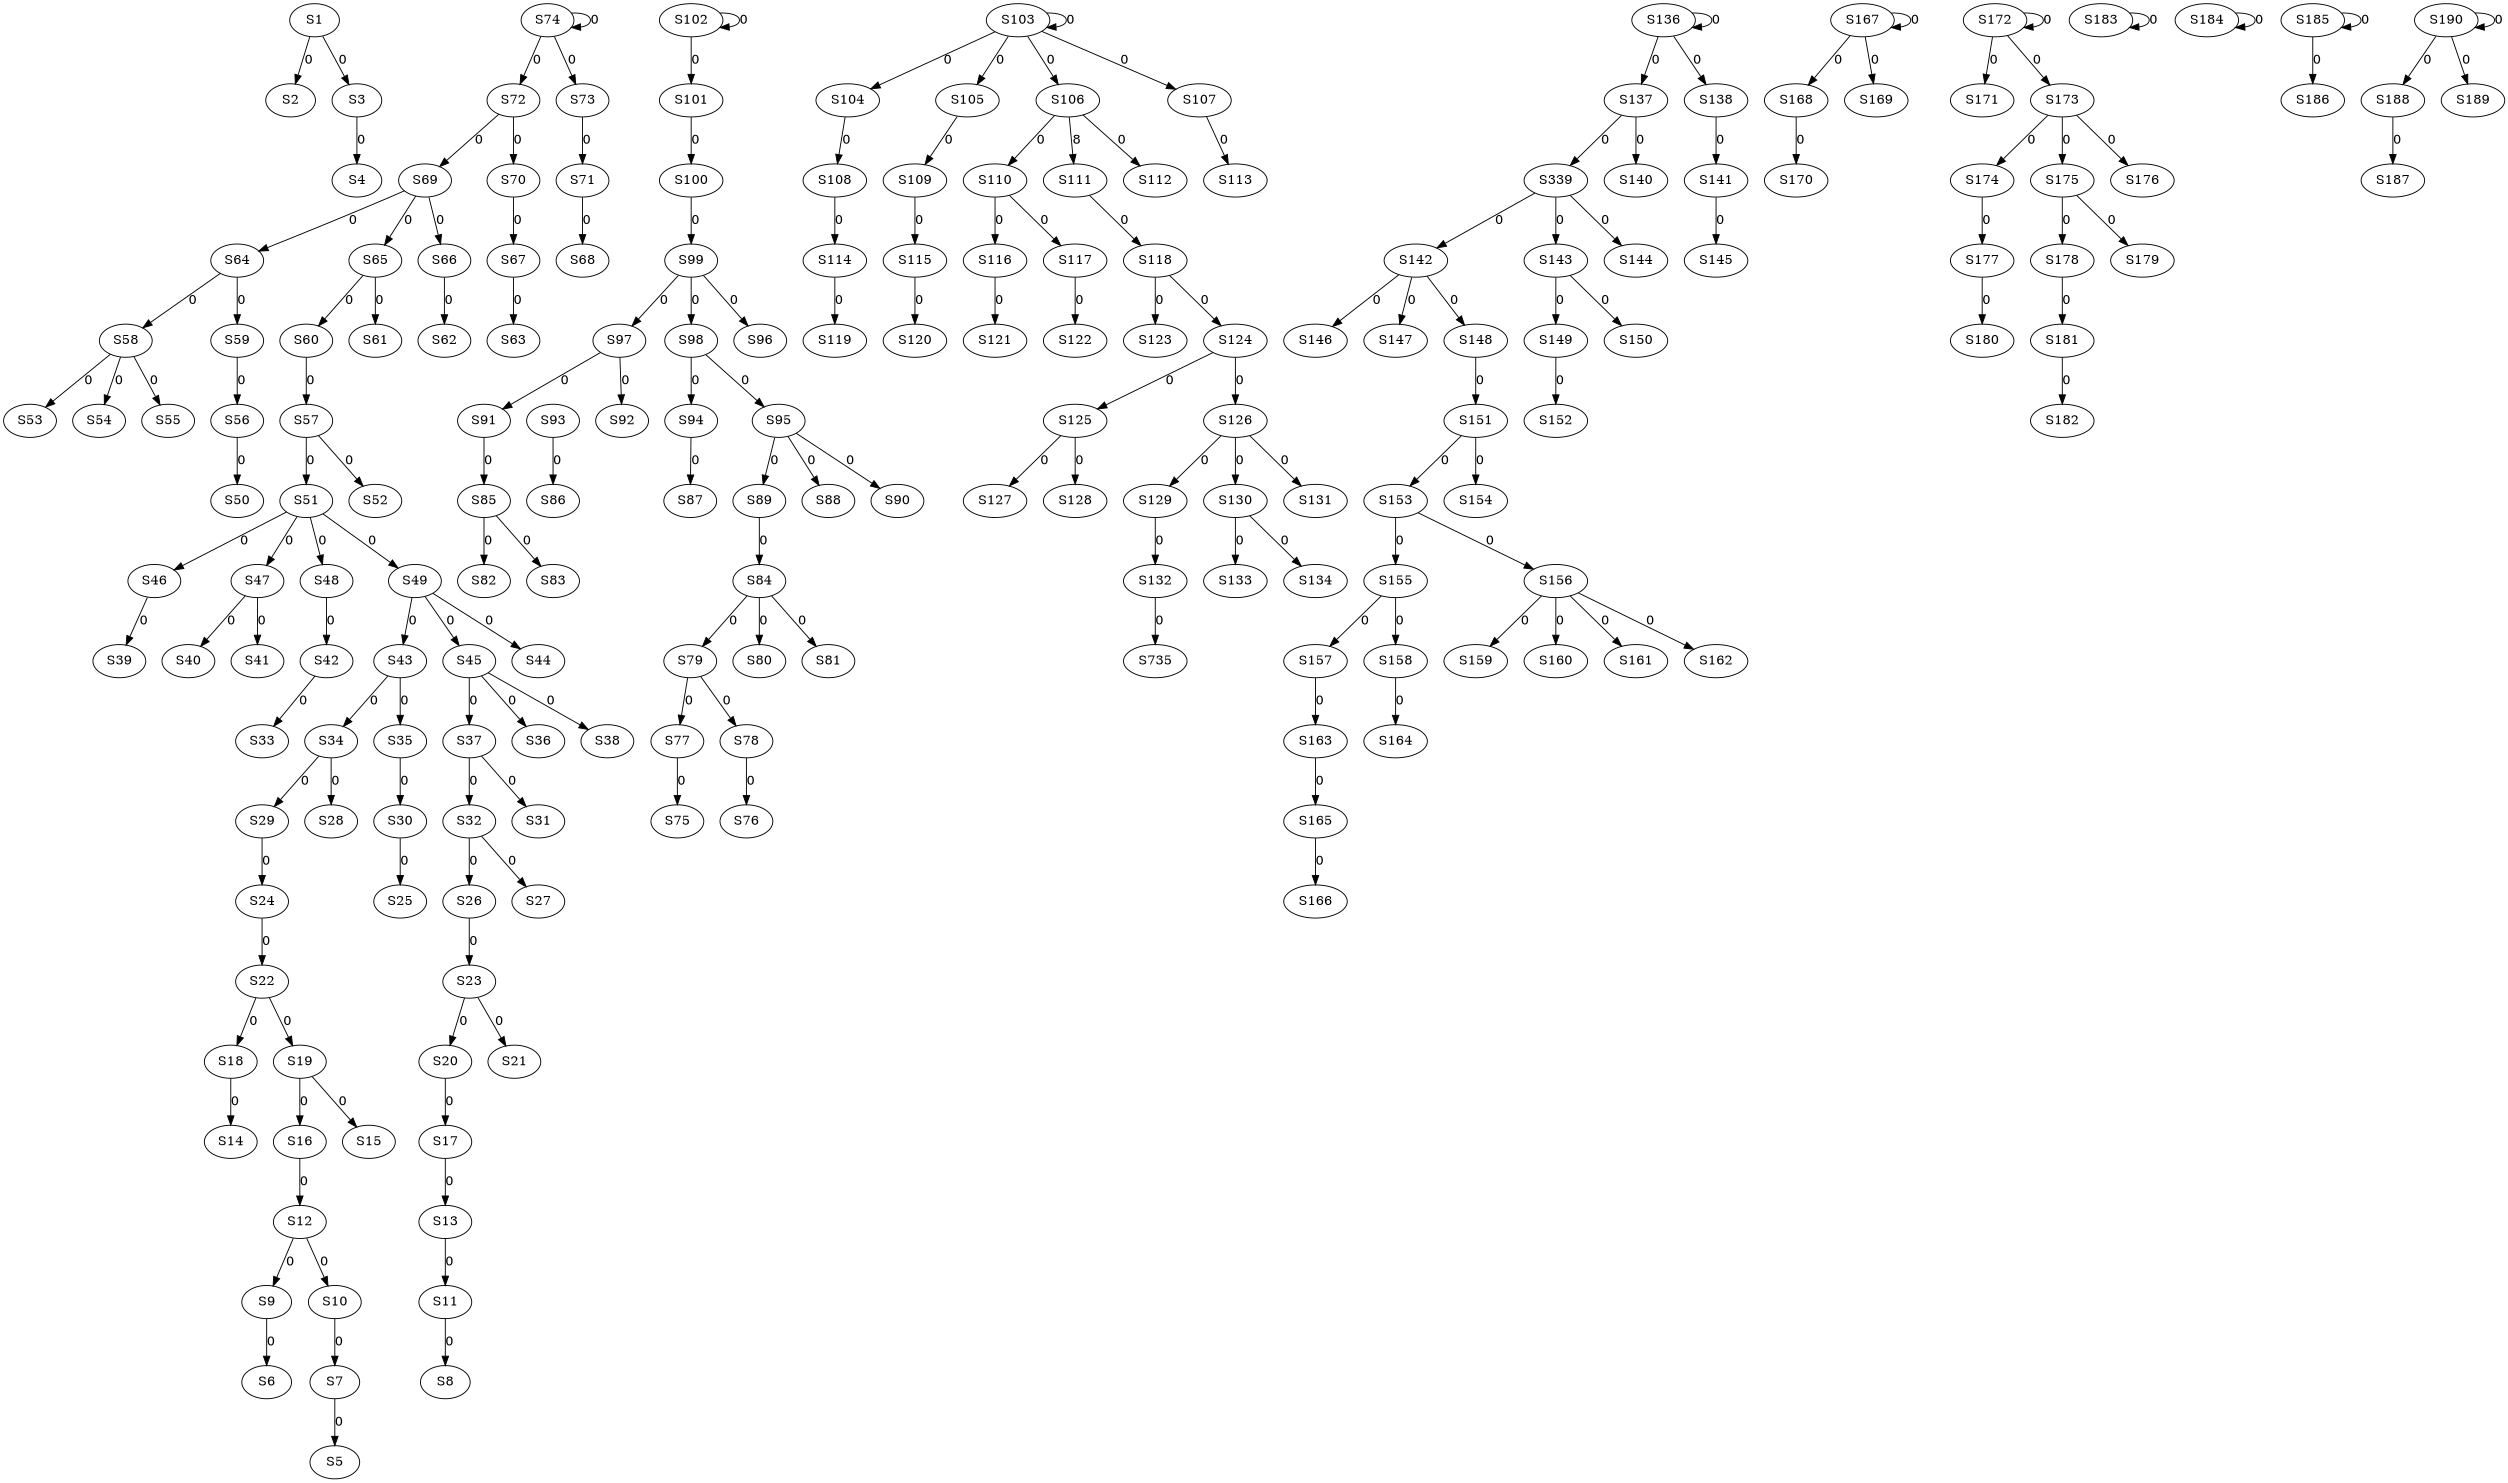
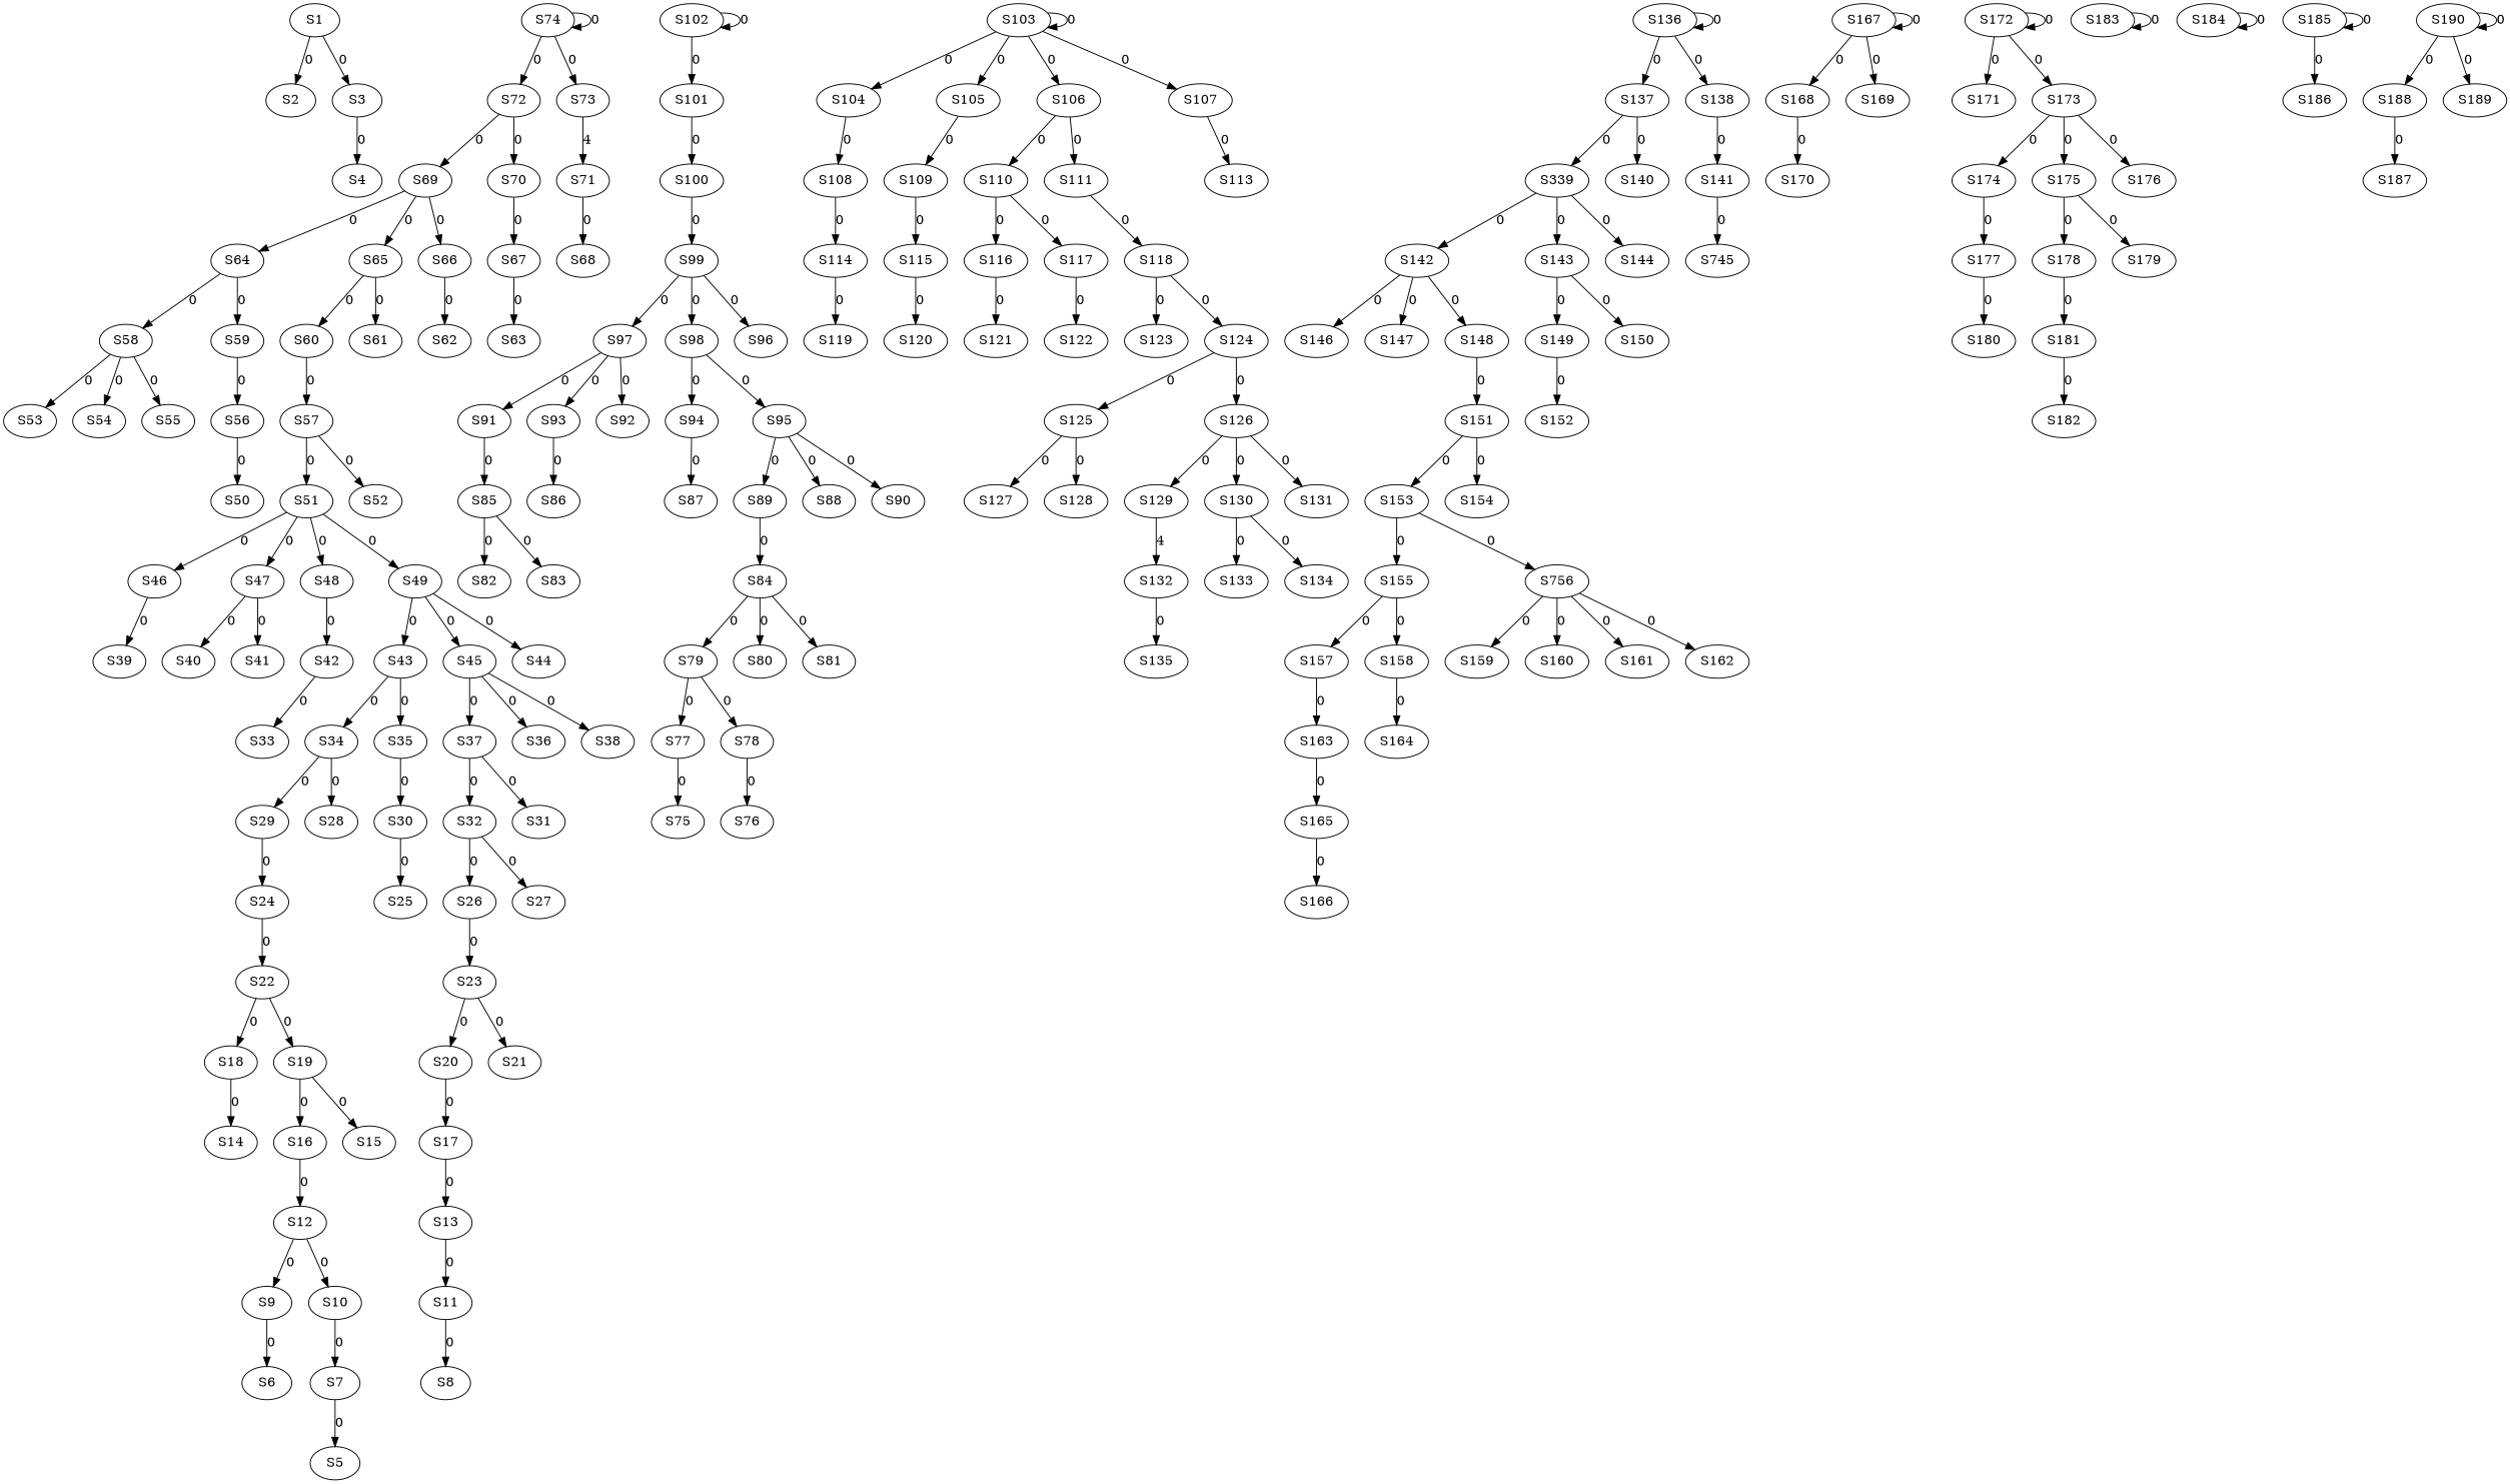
  strict digraph {
    S1
    S2
    S3
    S4
    S7
    S5
    S9
    S6
    S10
    S11
    S8
    S12
    S13
    S16
    S17
    S18
    S14
    S19
    S15
    S20
    S22
    S23
    S21
    S24
    S26
    S29
    S30
    S25
    S32
    S27
    S34
    S28
    S35
    S37
    S31
    S42
    S33
    S43
    S45
    S36
    S38
    S46
    S39
    S47
    S40
    S41
    S48
    S49
    S44
    S51
    S56
    S50
    S57
    S52
    S58
    S53
    S54
    S55
    S59
    S60
    S64
    S65
    S61
    S66
    S62
    S67
    S63
    S69
    S70
    S71
    S68
    S72
    S73
    S74
    S77
    S75
    S78
    S76
    S79
    S84
    S80
    S81
    S85
    S82
    S83
    S89
    S91
    S93
    S86
    S94
    S87
    S95
    S88
    S90
    S97
    S92
    S98
    S99
    S96
    S100
    S101
    S102
    S103
    S104
    S105
    S106
    S107
    S108
    S109
    S110
    S111
-   S112
    S113
    S114
    S115
    S116
    S117
    S118
    S119
    S120
    S121
    S122
    S123
    S124
    S125
    S126
    S127
    S128
    S129
    S130
    S131
    S132
    S133
    S134
-   S135 [label=S735]
+   S135
    S136
    S137
    S138
    n139 [label=S339]
    S140
    S141
    S142
    S143
    S144
-   S145
+   S145 [label=S745]
    S146
    S147
    S148
    S149
    S150
    S151
    S152
    S153
    S154
    S155
-   S156
+   S156 [label=S756]
    S157
    S158
    S159
    S160
    S161
    S162
    S163
    S164
    S165
    S166
    S167
    S168
    S169
    S170
    S172
    S171
    S173
    S174
    S175
    S176
    S177
    S178
    S179
    S180
    S181
    S182
    S183
    S184
    S185
    S186
    S188
    S187
    S190
    S189
    S1 -> S2 [label=0]
    S1 -> S3 [label=0]
    S3 -> S4 [label=0]
    S7 -> S5 [label=0]
    S9 -> S6 [label=0]
    S10 -> S7 [label=0]
    S11 -> S8 [label=0]
    S12 -> S9 [label=0]
    S12 -> S10 [label=0]
    S13 -> S11 [label=0]
    S16 -> S12 [label=0]
    S17 -> S13 [label=0]
    S18 -> S14 [label=0]
    S19 -> S16 [label=0]
    S19 -> S15 [label=0]
    S20 -> S17 [label=0]
    S22 -> S18 [label=0]
    S22 -> S19 [label=0]
    S23 -> S20 [label=0]
    S23 -> S21 [label=0]
    S24 -> S22 [label=0]
    S26 -> S23 [label=0]
    S29 -> S24 [label=0]
    S30 -> S25 [label=0]
    S32 -> S26 [label=0]
    S32 -> S27 [label=0]
    S34 -> S29 [label=0]
    S34 -> S28 [label=0]
    S35 -> S30 [label=0]
    S37 -> S32 [label=0]
    S37 -> S31 [label=0]
    S42 -> S33 [label=0]
    S43 -> S34 [label=0]
    S43 -> S35 [label=0]
    S45 -> S37 [label=0]
    S45 -> S36 [label=0]
    S45 -> S38 [label=0]
    S46 -> S39 [label=0]
    S47 -> S40 [label=0]
    S47 -> S41 [label=0]
    S48 -> S42 [label=0]
    S49 -> S43 [label=0]
    S49 -> S45 [label=0]
    S49 -> S44 [label=0]
    S51 -> S46 [label=0]
    S51 -> S47 [label=0]
    S51 -> S48 [label=0]
    S51 -> S49 [label=0]
    S56 -> S50 [label=0]
    S57 -> S51 [label=0]
    S57 -> S52 [label=0]
    S58 -> S53 [label=0]
    S58 -> S54 [label=0]
    S58 -> S55 [label=0]
    S59 -> S56 [label=0]
    S60 -> S57 [label=0]
    S64 -> S58 [label=0]
    S64 -> S59 [label=0]
    S65 -> S60 [label=0]
    S65 -> S61 [label=0]
    S66 -> S62 [label=0]
    S67 -> S63 [label=0]
    S69 -> S64 [label=0]
    S69 -> S65 [label=0]
    S69 -> S66 [label=0]
    S70 -> S67 [label=0]
    S71 -> S68 [label=0]
    S72 -> S69 [label=0]
    S72 -> S70 [label=0]
-   S73 -> S71 [label=0]
+   S73 -> S71 [label=4]
    S74 -> S72 [label=0]
    S74 -> S73 [label=0]
    S74 -> S74 [label=0]
    S77 -> S75 [label=0]
    S78 -> S76 [label=0]
    S79 -> S77 [label=0]
    S79 -> S78 [label=0]
    S84 -> S79 [label=0]
    S84 -> S80 [label=0]
    S84 -> S81 [label=0]
    S85 -> S82 [label=0]
    S85 -> S83 [label=0]
    S89 -> S84 [label=0]
    S91 -> S85 [label=0]
    S93 -> S86 [label=0]
    S94 -> S87 [label=0]
    S95 -> S89 [label=0]
    S95 -> S88 [label=0]
    S95 -> S90 [label=0]
    S97 -> S91 [label=0]
+   S97 -> S93 [label=0]
    S97 -> S92 [label=0]
    S98 -> S94 [label=0]
    S98 -> S95 [label=0]
    S99 -> S97 [label=0]
    S99 -> S98 [label=0]
    S99 -> S96 [label=0]
    S100 -> S99 [label=0]
    S101 -> S100 [label=0]
    S102 -> S101 [label=0]
    S102 -> S102 [label=0]
    S103 -> S103 [label=0]
    S103 -> S104 [label=0]
    S103 -> S105 [label=0]
    S103 -> S106 [label=0]
    S103 -> S107 [label=0]
    S104 -> S108 [label=0]
    S105 -> S109 [label=0]
    S106 -> S110 [label=0]
-   S106 -> S111 [label=8]
-   S106 -> S112 [label=0]
+   S106 -> S111 [label=0]
    S107 -> S113 [label=0]
    S108 -> S114 [label=0]
    S109 -> S115 [label=0]
    S110 -> S116 [label=0]
    S110 -> S117 [label=0]
    S111 -> S118 [label=0]
    S114 -> S119 [label=0]
    S115 -> S120 [label=0]
    S116 -> S121 [label=0]
    S117 -> S122 [label=0]
    S118 -> S123 [label=0]
    S118 -> S124 [label=0]
    S124 -> S125 [label=0]
    S124 -> S126 [label=0]
    S125 -> S127 [label=0]
    S125 -> S128 [label=0]
    S126 -> S129 [label=0]
    S126 -> S130 [label=0]
    S126 -> S131 [label=0]
-   S129 -> S132 [label=0]
+   S129 -> S132 [label=4]
    S130 -> S133 [label=0]
    S130 -> S134 [label=0]
    S132 -> S135 [label=0]
    S136 -> S136 [label=0]
    S136 -> S137 [label=0]
    S136 -> S138 [label=0]
    S137 -> n139 [label=0]
    S137 -> S140 [label=0]
    S138 -> S141 [label=0]
    n139 -> S142 [label=0]
    n139 -> S143 [label=0]
    n139 -> S144 [label=0]
    S141 -> S145 [label=0]
    S142 -> S146 [label=0]
    S142 -> S147 [label=0]
    S142 -> S148 [label=0]
    S143 -> S149 [label=0]
    S143 -> S150 [label=0]
    S148 -> S151 [label=0]
    S149 -> S152 [label=0]
    S151 -> S153 [label=0]
    S151 -> S154 [label=0]
    S153 -> S155 [label=0]
    S153 -> S156 [label=0]
    S155 -> S157 [label=0]
    S155 -> S158 [label=0]
    S156 -> S159 [label=0]
    S156 -> S160 [label=0]
    S156 -> S161 [label=0]
    S156 -> S162 [label=0]
    S157 -> S163 [label=0]
    S158 -> S164 [label=0]
    S163 -> S165 [label=0]
    S165 -> S166 [label=0]
    S167 -> S167 [label=0]
    S167 -> S168 [label=0]
    S167 -> S169 [label=0]
    S168 -> S170 [label=0]
    S172 -> S172 [label=0]
    S172 -> S171 [label=0]
    S172 -> S173 [label=0]
    S173 -> S174 [label=0]
    S173 -> S175 [label=0]
    S173 -> S176 [label=0]
    S174 -> S177 [label=0]
    S175 -> S178 [label=0]
    S175 -> S179 [label=0]
    S177 -> S180 [label=0]
    S178 -> S181 [label=0]
    S181 -> S182 [label=0]
    S183 -> S183 [label=0]
    S184 -> S184 [label=0]
    S185 -> S185 [label=0]
    S185 -> S186 [label=0]
    S188 -> S187 [label=0]
    S190 -> S188 [label=0]
    S190 -> S190 [label=0]
    S190 -> S189 [label=0]
  }
